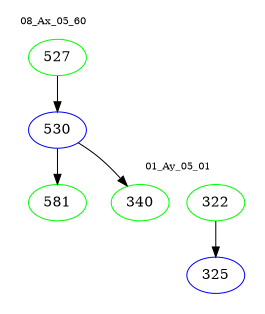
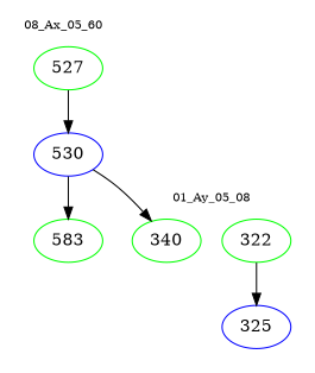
  digraph {
    node [color=green]
    edge [color=black]
    n1 [label=322]
    n2 [color=blue label=325]
    n3 [label=340]
    n4 [label=527]
    n5 [color=blue label=530]
-   n6 [label=581]
+   n6 [label=583]
    subgraph cluster_1 {
      color=white
      fontsize=10
-     label="01_Ay_05_01"
+     label="01_Ay_05_08"
      n1
      n2
      n3
    }
    subgraph cluster_2 {
      color=white
      fontsize=10
      label="08_Ax_05_60"
      n4
      n5
      n6
    }
    n1 -> n2
    n4 -> n5
    n5 -> n3
    n5 -> n6
  }
